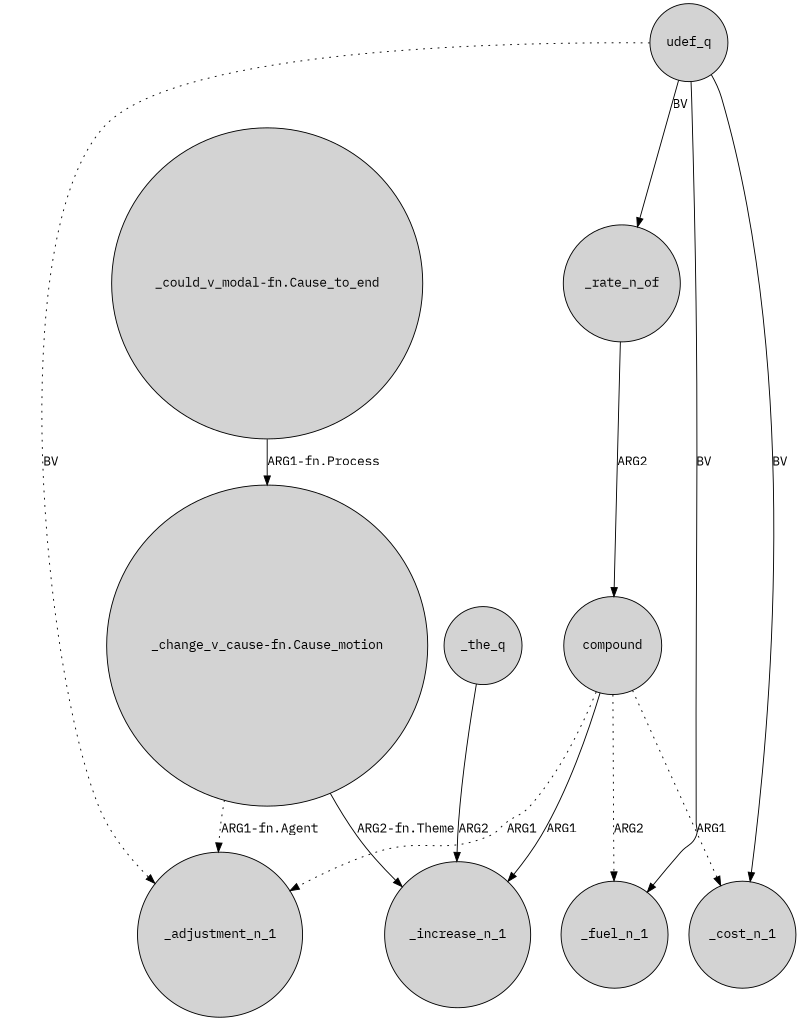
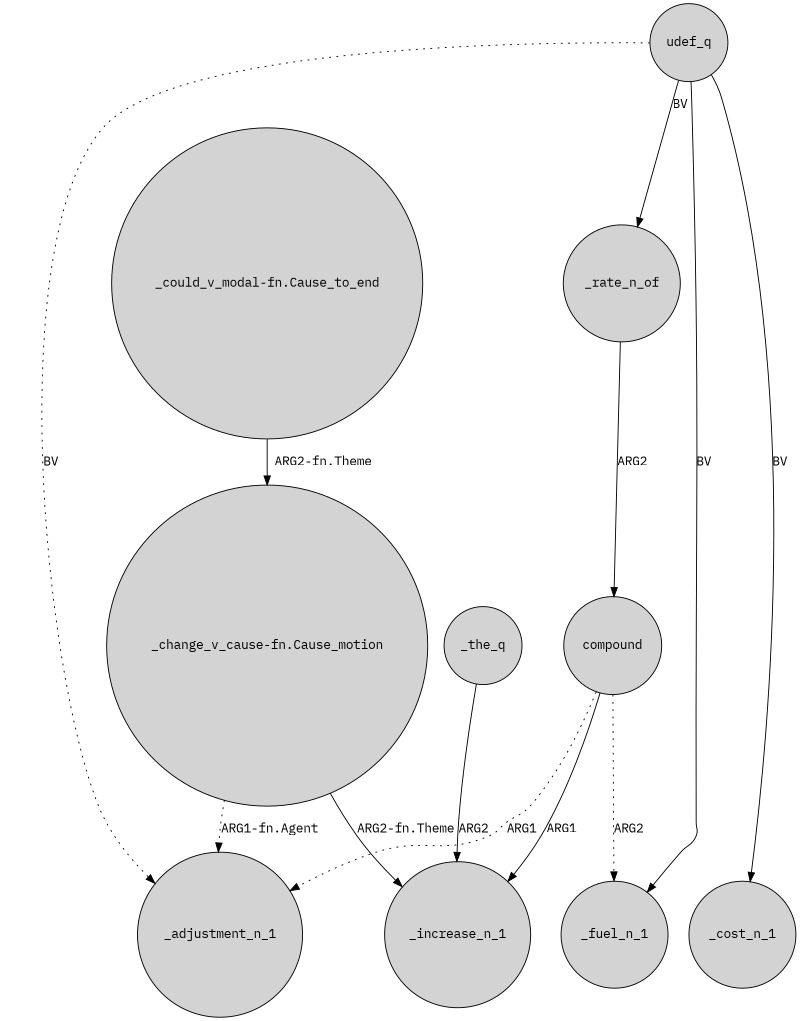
  digraph {
    fontname="IBM Plex Mono"
    node [fontname="IBM Plex Mono" shape=circle style=filled]
    edge [fontname="IBM Plex Mono" style=solid]
    "_could_v_modal-fn.Cause_to_end"
    "_change_v_cause-fn.Cause_motion"
    _adjustment_n_1
    _increase_n_1
    compound
    _cost_n_1
    _fuel_n_1
    _rate_n_of
    udef_q
    _the_q
-   "_could_v_modal-fn.Cause_to_end" -> "_change_v_cause-fn.Cause_motion" [label="ARG1-fn.Process"]
+   "_could_v_modal-fn.Cause_to_end" -> "_change_v_cause-fn.Cause_motion" [label="ARG2-fn.Theme"]
    "_change_v_cause-fn.Cause_motion" -> _adjustment_n_1 [label="ARG1-fn.Agent" style=dotted]
    "_change_v_cause-fn.Cause_motion" -> _increase_n_1 [label="ARG2-fn.Theme"]
    compound -> _adjustment_n_1 [label=ARG1 style=dotted]
    compound -> _increase_n_1 [label=ARG1]
-   compound -> _cost_n_1 [label=ARG1 style=dotted]
    compound -> _fuel_n_1 [label=ARG2 style=dotted]
    _rate_n_of -> compound [label=ARG2]
    udef_q -> _adjustment_n_1 [label=BV style=dotted]
    udef_q -> _cost_n_1 [label=BV]
    udef_q -> _fuel_n_1 [label=BV]
    udef_q -> _rate_n_of [label=BV]
    _the_q -> _increase_n_1 [label=ARG2]
  }
